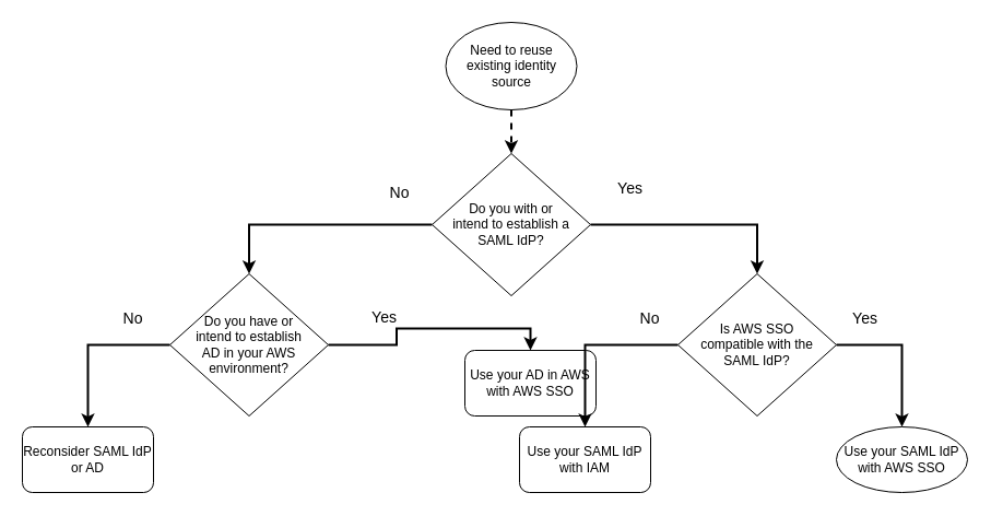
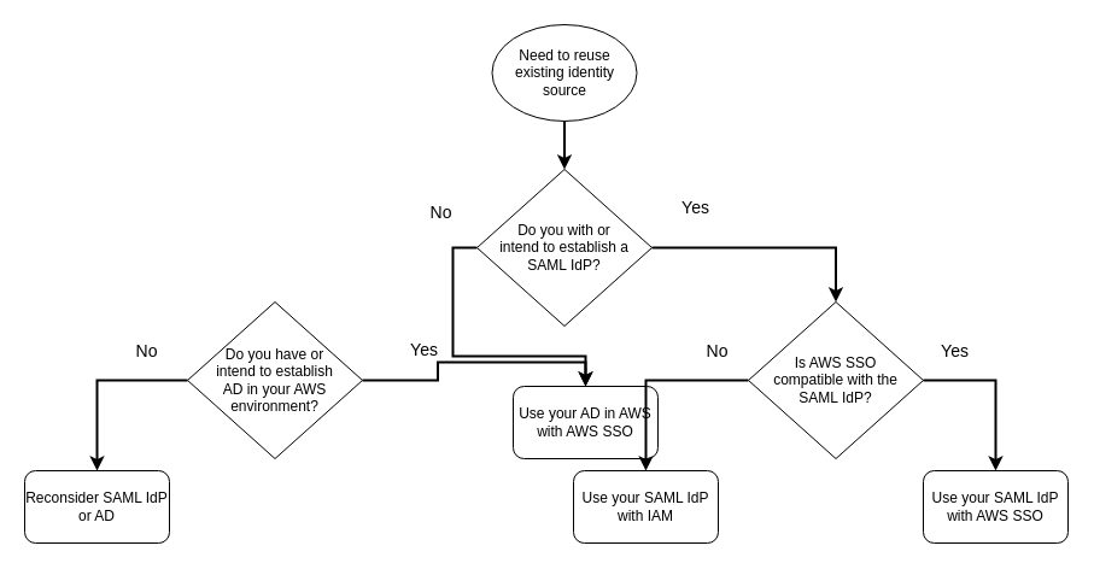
  <mxCell id="0" />
  <mxCell id="1" parent="0" />
- <mxCell id="2" style="edgeStyle=orthogonalEdgeStyle;rounded=0;orthogonalLoop=1;jettySize=auto;html=1;exitX=0.5;exitY=1;exitDx=0;exitDy=0;entryX=0.5;entryY=0;entryDx=0;entryDy=0;strokeWidth=2;dashed=1;" parent="1" source="3" target="4" edge="1"><mxGeometry relative="1" as="geometry" /></mxCell>
+ <mxCell id="2" style="edgeStyle=orthogonalEdgeStyle;rounded=0;orthogonalLoop=1;jettySize=auto;html=1;exitX=0.5;exitY=1;exitDx=0;exitDy=0;entryX=0.5;entryY=0;entryDx=0;entryDy=0;strokeWidth=2;" parent="1" source="3" target="4" edge="1"><mxGeometry relative="1" as="geometry" /></mxCell>
  <mxCell id="3" value="Need to reuse existing identity source" style="ellipse;whiteSpace=wrap;html=1;fillColor=#FFFFFF;" parent="1" vertex="1"><mxGeometry x="407.5" y="20" width="120" height="80" as="geometry" /></mxCell>
  <mxCell id="4" value="Do you with or intend to establish a SAML IdP?" style="rhombus;whiteSpace=wrap;html=1;fillColor=#FFFFFF;spacing=20;" parent="1" vertex="1"><mxGeometry x="395" y="140" width="145" height="130" as="geometry" /></mxCell>
  <mxCell id="5" value="Is AWS SSO compatible with the SAML IdP?" style="rhombus;whiteSpace=wrap;html=1;fillColor=#FFFFFF;spacing=20;" parent="1" vertex="1"><mxGeometry x="620" y="250" width="145" height="130" as="geometry" /></mxCell>
- <mxCell id="6" value="Use your SAML IdP with AWS SSO" style="ellipse;whiteSpace=wrap;html=1;fillColor=#FFFFFF;" parent="1" vertex="1"><mxGeometry x="765" y="390" width="120" height="60" as="geometry" /></mxCell>
+ <mxCell id="6" value="Use your SAML IdP with AWS SSO" style="rounded=1;whiteSpace=wrap;html=1;fillColor=#FFFFFF;" parent="1" vertex="1"><mxGeometry x="765" y="390" width="120" height="60" as="geometry" /></mxCell>
  <mxCell id="7" value="Do you have or intend to establish AD in your AWS environment?" style="rhombus;whiteSpace=wrap;html=1;fillColor=#FFFFFF;spacing=20;" parent="1" vertex="1"><mxGeometry x="155" y="250" width="145" height="130" as="geometry" /></mxCell>
  <mxCell id="8" value="Use your SAML IdP with IAM" style="rounded=1;whiteSpace=wrap;html=1;fillColor=#FFFFFF;" parent="1" vertex="1"><mxGeometry x="475" y="390" width="120" height="60" as="geometry" /></mxCell>
  <mxCell id="9" value="Use your AD in AWS with AWS SSO" style="rounded=1;whiteSpace=wrap;html=1;fillColor=#FFFFFF;" parent="1" vertex="1"><mxGeometry x="425" y="320" width="120" height="60" as="geometry" /></mxCell>
- <mxCell id="10" style="edgeStyle=orthogonalEdgeStyle;rounded=0;orthogonalLoop=1;jettySize=auto;html=1;exitX=0;exitY=0.5;exitDx=0;exitDy=0;entryX=0.5;entryY=0;entryDx=0;entryDy=0;strokeWidth=2;" parent="1" source="4" target="7" edge="1"><mxGeometry relative="1" as="geometry"><mxPoint x="477.5" y="110" as="sourcePoint" /><mxPoint x="477.5" y="150" as="targetPoint" /></mxGeometry></mxCell>
+ <mxCell id="10" style="edgeStyle=orthogonalEdgeStyle;rounded=0;orthogonalLoop=1;jettySize=auto;html=1;exitX=0;exitY=0.5;exitDx=0;exitDy=0;strokeWidth=2;" parent="1" source="4" target="9" edge="1"><mxGeometry relative="1" as="geometry"><mxPoint x="477.5" y="110" as="sourcePoint" /><mxPoint x="477.5" y="150" as="targetPoint" /></mxGeometry></mxCell>
  <mxCell id="11" style="edgeStyle=orthogonalEdgeStyle;rounded=0;orthogonalLoop=1;jettySize=auto;html=1;exitX=1;exitY=0.5;exitDx=0;exitDy=0;entryX=0.5;entryY=0;entryDx=0;entryDy=0;strokeWidth=2;" parent="1" source="4" target="5" edge="1"><mxGeometry relative="1" as="geometry"><mxPoint x="405" y="215" as="sourcePoint" /><mxPoint x="237.5" y="260" as="targetPoint" /></mxGeometry></mxCell>
  <mxCell id="12" style="edgeStyle=orthogonalEdgeStyle;rounded=0;orthogonalLoop=1;jettySize=auto;html=1;exitX=1;exitY=0.5;exitDx=0;exitDy=0;entryX=0.5;entryY=0;entryDx=0;entryDy=0;strokeWidth=2;" parent="1" source="7" target="9" edge="1"><mxGeometry relative="1" as="geometry"><mxPoint x="550" y="215" as="sourcePoint" /><mxPoint x="702.5" y="260" as="targetPoint" /></mxGeometry></mxCell>
  <mxCell id="13" value="&lt;font style=&quot;font-size: 14px&quot;&gt;Yes&lt;/font&gt;" style="edgeLabel;html=1;align=center;verticalAlign=middle;resizable=0;points=[];" parent="12" vertex="1" connectable="0"><mxGeometry x="-0.407" y="2" relative="1" as="geometry"><mxPoint x="-10" y="-23" as="offset" /></mxGeometry></mxCell>
  <mxCell id="14" style="edgeStyle=orthogonalEdgeStyle;rounded=0;orthogonalLoop=1;jettySize=auto;html=1;exitX=0;exitY=0.5;exitDx=0;exitDy=0;entryX=0.5;entryY=0;entryDx=0;entryDy=0;strokeWidth=2;" parent="1" source="5" target="8" edge="1"><mxGeometry relative="1" as="geometry"><mxPoint x="310" y="325" as="sourcePoint" /><mxPoint x="370" y="400" as="targetPoint" /></mxGeometry></mxCell>
  <mxCell id="15" value="&lt;span style=&quot;font-size: 14px&quot;&gt;No&lt;/span&gt;" style="edgeLabel;html=1;align=center;verticalAlign=middle;resizable=0;points=[];" parent="14" vertex="1" connectable="0"><mxGeometry x="-0.687" y="-5" relative="1" as="geometry"><mxPoint x="-2" y="-20" as="offset" /></mxGeometry></mxCell>
  <mxCell id="16" style="edgeStyle=orthogonalEdgeStyle;rounded=0;orthogonalLoop=1;jettySize=auto;html=1;exitX=1;exitY=0.5;exitDx=0;exitDy=0;entryX=0.5;entryY=0;entryDx=0;entryDy=0;strokeWidth=2;" parent="1" source="5" target="6" edge="1"><mxGeometry relative="1" as="geometry"><mxPoint x="630" y="325" as="sourcePoint" /><mxPoint x="590" y="400" as="targetPoint" /><Array as="points"><mxPoint x="825" y="315" /></Array></mxGeometry></mxCell>
  <mxCell id="17" value="&lt;span style=&quot;font-size: 14px&quot;&gt;Yes&lt;/span&gt;" style="edgeLabel;html=1;align=center;verticalAlign=middle;resizable=0;points=[];" parent="16" vertex="1" connectable="0"><mxGeometry x="-0.481" y="6" relative="1" as="geometry"><mxPoint x="-10" y="-19" as="offset" /></mxGeometry></mxCell>
  <mxCell id="18" value="Reconsider SAML IdP or AD" style="rounded=1;whiteSpace=wrap;html=1;fillColor=#FFFFFF;" parent="1" vertex="1"><mxGeometry x="20" y="390" width="120" height="60" as="geometry" /></mxCell>
  <mxCell id="19" style="edgeStyle=orthogonalEdgeStyle;rounded=0;orthogonalLoop=1;jettySize=auto;html=1;exitX=0;exitY=0.5;exitDx=0;exitDy=0;entryX=0.5;entryY=0;entryDx=0;entryDy=0;strokeWidth=2;" parent="1" source="7" target="18" edge="1"><mxGeometry relative="1" as="geometry"><mxPoint x="310" y="325" as="sourcePoint" /><mxPoint x="390" y="400" as="targetPoint" /></mxGeometry></mxCell>
  <mxCell id="20" value="&lt;font style=&quot;font-size: 14px&quot;&gt;No&lt;/font&gt;" style="edgeLabel;html=1;align=center;verticalAlign=middle;resizable=0;points=[];" parent="19" vertex="1" connectable="0"><mxGeometry x="-0.407" y="2" relative="1" as="geometry"><mxPoint x="9" y="-27" as="offset" /></mxGeometry></mxCell>
  <mxCell id="21" value="&lt;font style=&quot;font-size: 14px&quot;&gt;No&lt;/font&gt;" style="edgeLabel;html=1;align=center;verticalAlign=middle;resizable=0;points=[];" vertex="1" connectable="0" parent="1"><mxGeometry x="120" y="290" as="geometry"><mxPoint x="244" y="-115" as="offset" /></mxGeometry></mxCell>
  <mxCell id="22" value="&lt;font style=&quot;font-size: 14px&quot;&gt;Yes&lt;/font&gt;" style="edgeLabel;html=1;align=center;verticalAlign=middle;resizable=0;points=[];" vertex="1" connectable="0" parent="1"><mxGeometry x="346" y="290" as="geometry"><mxPoint x="229" y="-119" as="offset" /></mxGeometry></mxCell>
